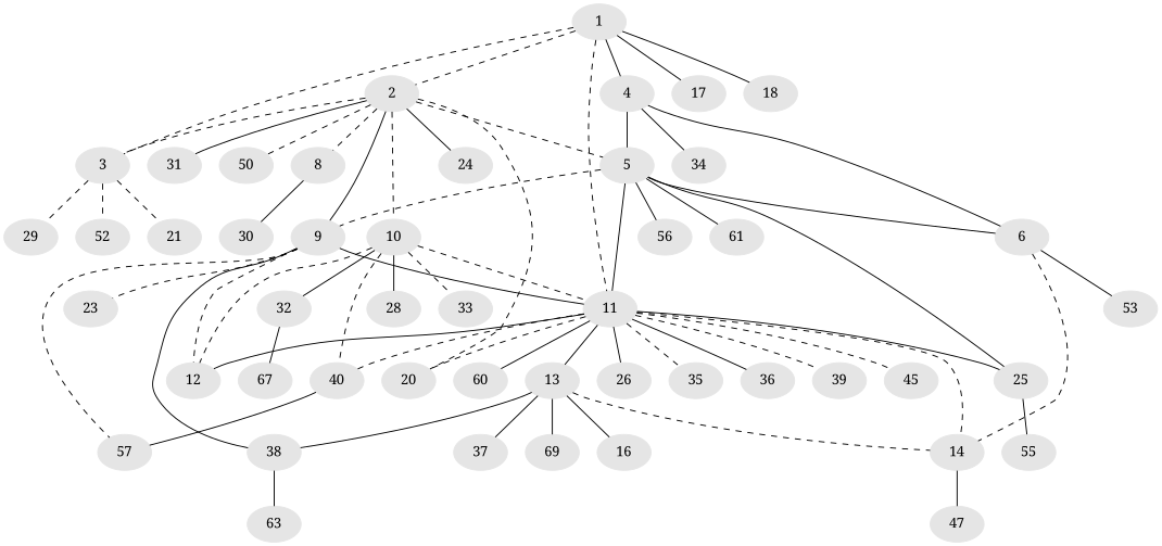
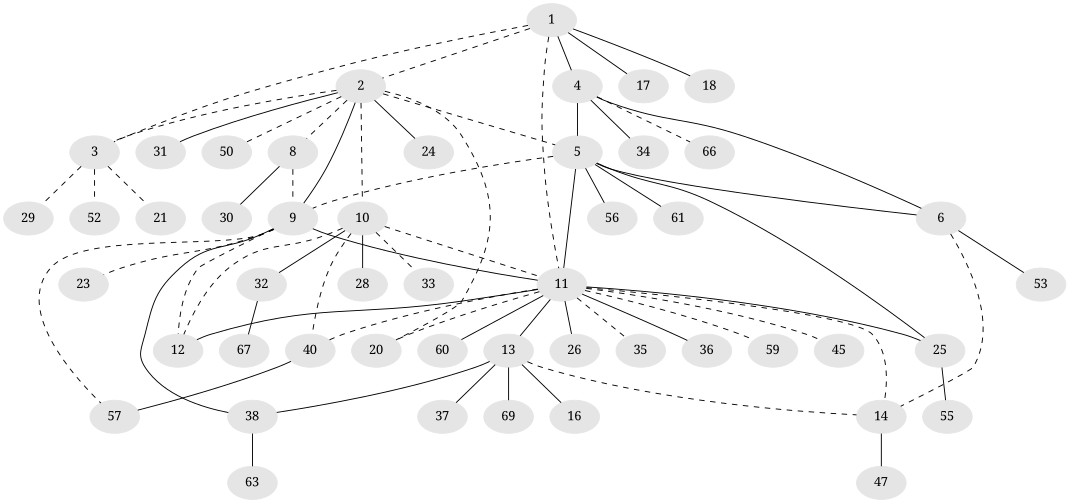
  graph {
    fontname="Noto Serif"
    node [color=gray90 fontname="Noto Serif" style=filled]
    edge [fontname="Noto Serif" style=solid]
    1 [super="+43"]
    2 [super="+7"]
    3 [super="+41"]
    4 [super="+59"]
    11 [super="+15"]
    17
    18
    5 [super="+22"]
    8 [super="+42"]
    9 [super="+62"]
    10 [super="+64"]
    20
    n13 [label=24 super="+48"]
    31
    50
    21 [super="+49"]
    29
    52
    6 [super="+68"]
    34
+   66
    25 [super="+54"]
    14 [super="+24"]
    12
    40 [super="+46"]
    13 [super="+19"]
    26 [super="+58"]
    35
    36
-   39
+   39 [label=59]
    45
    60
    56
    61
    30
    23
    38 [super="+44"]
    57
    28
    32 [super="+51"]
    33
    53
    55
    47 [super="+65"]
    63
    67
    16
    37
    69
    1 -- 2 [style=dashed]
    1 -- 3 [style=dashed]
    1 -- 4
    1 -- 11 [style=dashed]
    1 -- 17
    1 -- 18
    2 -- 3 [style=dashed]
    2 -- 5 [style=dashed]
    2 -- 8 [style=dashed]
    2 -- 9
    2 -- 10 [style=dashed]
    2 -- 20 [style=dashed]
    2 -- n13
    2 -- 31
    2 -- 50 [style=dashed]
    3 -- 21 [style=dashed]
    3 -- 29 [style=dashed]
    3 -- 52 [style=dashed]
    4 -- 5
    4 -- 6
    4 -- 34
+   4 -- 66 [style=dashed]
    11 -- 20 [style=dashed]
    11 -- 25 [weight=2]
    11 -- 14 [style=dashed]
    11 -- 12
    11 -- 40 [style=dashed]
    11 -- 13
    11 -- 26
    11 -- 35 [style=dashed]
    11 -- 36
    11 -- 39 [style=dashed]
    11 -- 45 [style=dashed]
    11 -- 60
    5 -- 11
    5 -- 9 [style=dashed]
    5 -- 6
    5 -- 25
    5 -- 56
    5 -- 61
+   8 -- 9 [style=dashed]
    8 -- 30
    9 -- 11
    9 -- 12 [style=dashed]
    9 -- 23 [style=dashed]
    9 -- 38
    9 -- 57 [style=dashed]
    10 -- 11 [style=dashed]
    10 -- 12 [style=dashed]
    10 -- 40 [style=dashed]
    10 -- 28
    10 -- 32
    10 -- 33 [style=dashed]
    6 -- 14 [style=dashed]
    6 -- 53
    25 -- 55
    14 -- 47
    40 -- 57
    13 -- 14 [style=dashed]
    13 -- 38
    13 -- 16
    13 -- 37
    13 -- 69
    38 -- 63
    32 -- 67
  }
